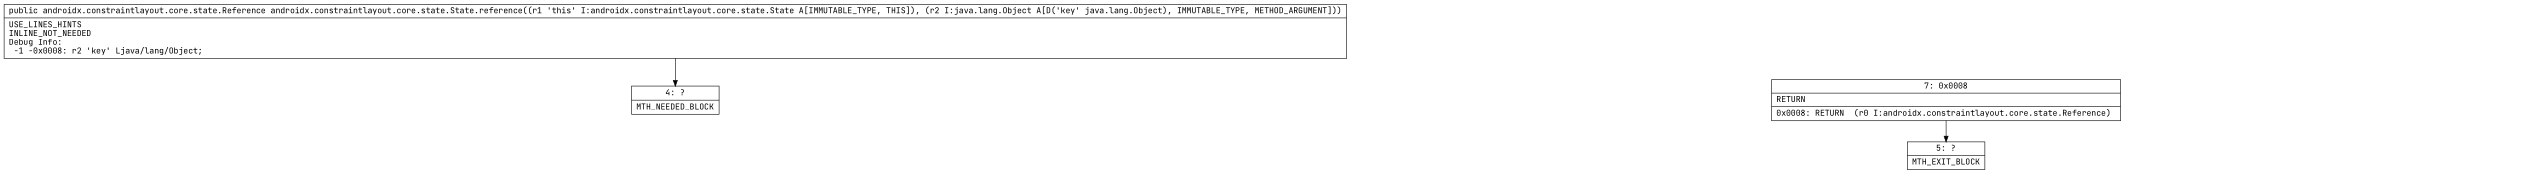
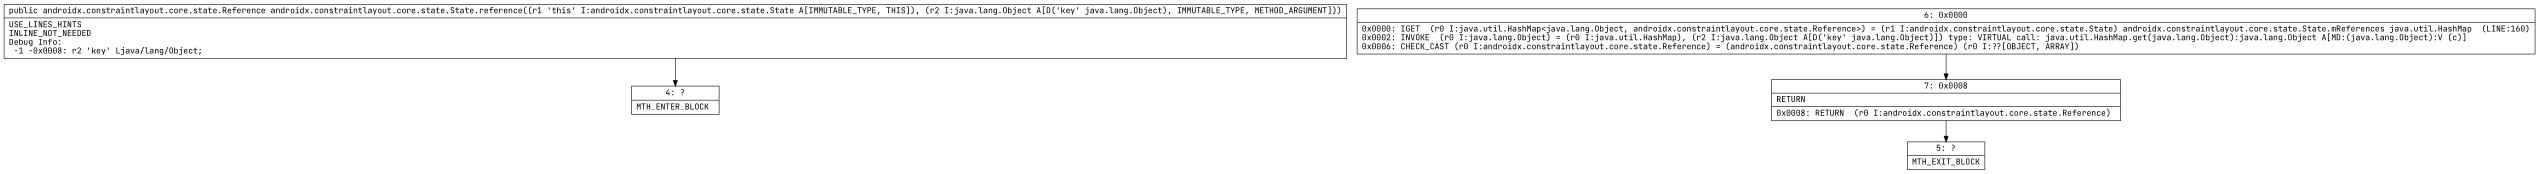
  digraph {
    fontname="JetBrains Mono"
    node [fontname="JetBrains Mono" shape=record]
    edge [fontname="JetBrains Mono"]
-   n1 [label="{4\:\ ?|MTH_NEEDED_BLOCK\l}"]
+   n1 [label="{4\:\ ?|MTH_ENTER_BLOCK\l}"]
+   n2 [label="{6\:\ 0x0000|0x0000: IGET  (r0 I:java.util.HashMap\<java.lang.Object, androidx.constraintlayout.core.state.Reference\>) = (r1 I:androidx.constraintlayout.core.state.State) androidx.constraintlayout.core.state.State.mReferences java.util.HashMap  (LINE:160)\l0x0002: INVOKE  (r0 I:java.lang.Object) = (r0 I:java.util.HashMap), (r2 I:java.lang.Object A[D('key' java.lang.Object)]) type: VIRTUAL call: java.util.HashMap.get(java.lang.Object):java.lang.Object A[MD:(java.lang.Object):V (c)]\l0x0006: CHECK_CAST (r0 I:androidx.constraintlayout.core.state.Reference) = (androidx.constraintlayout.core.state.Reference) (r0 I:??[OBJECT, ARRAY]) \l}"]
    n3 [label="{7\:\ 0x0008|RETURN\l|0x0008: RETURN  (r0 I:androidx.constraintlayout.core.state.Reference) \l}"]
    n4 [label="{5\:\ ?|MTH_EXIT_BLOCK\l}"]
    n5 [label="{public androidx.constraintlayout.core.state.Reference androidx.constraintlayout.core.state.State.reference((r1 'this' I:androidx.constraintlayout.core.state.State A[IMMUTABLE_TYPE, THIS]), (r2 I:java.lang.Object A[D('key' java.lang.Object), IMMUTABLE_TYPE, METHOD_ARGUMENT]))  | USE_LINES_HINTS\lINLINE_NOT_NEEDED\lDebug Info:\l  \-1 \-0x0008: r2 'key' Ljava\/lang\/Object;\l}"]
+   n2 -> n3
    n3 -> n4
    n5 -> n1
  }
